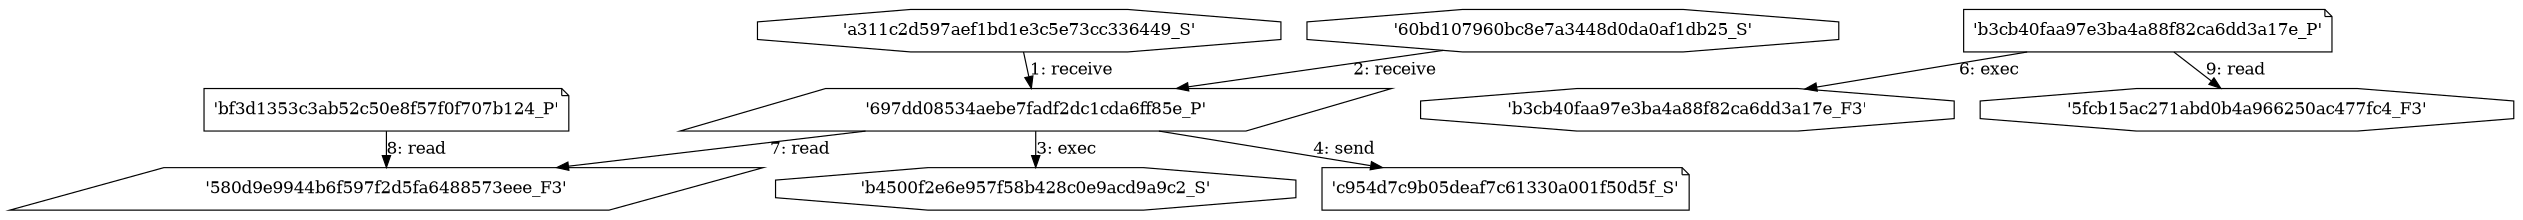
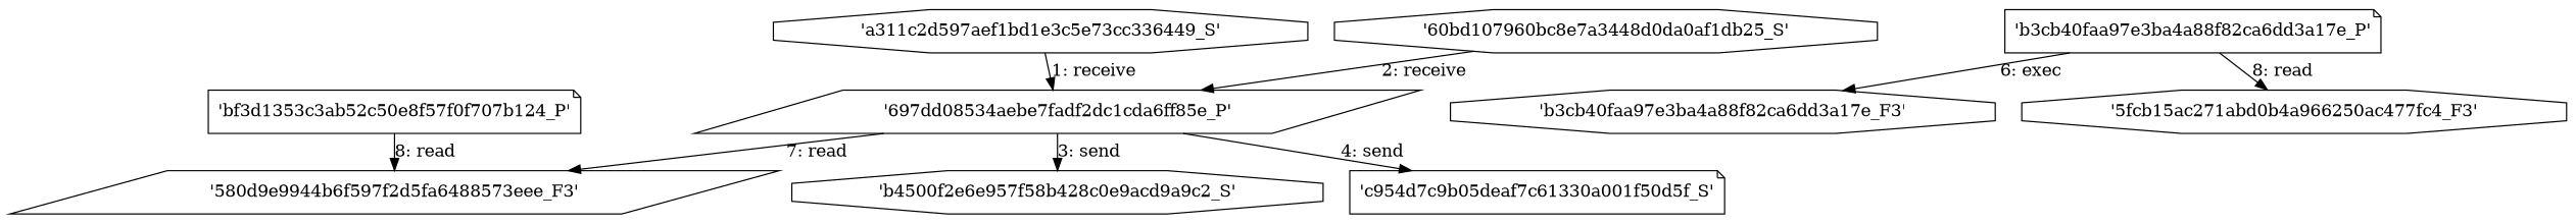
  digraph {
    engine=neato
    fixedsize=false
    fontsize=10
    nodesep=0.3
    rankdir=TB
    ranksep=0
    splines=true
    node [node_type=Socket shape=octagon]
    "'697dd08534aebe7fadf2dc1cda6ff85e_P'" [node_type=Process shape=parallelogram]
    "'b4500f2e6e957f58b428c0e9acd9a9c2_S'"
    "'c954d7c9b05deaf7c61330a001f50d5f_S'" [shape=note]
    "'580d9e9944b6f597f2d5fa6488573eee_F3'" [node_type=file shape=parallelogram]
    "'b3cb40faa97e3ba4a88f82ca6dd3a17e_P'" [node_type=Process shape=note]
    "'b3cb40faa97e3ba4a88f82ca6dd3a17e_F3'" [node_type=File]
    "'5fcb15ac271abd0b4a966250ac477fc4_F3'" [node_type=file]
    n8 [label="'a311c2d597aef1bd1e3c5e73cc336449_S'"]
    "'60bd107960bc8e7a3448d0da0af1db25_S'"
    "'bf3d1353c3ab52c50e8f57f0f707b124_P'" [node_type=Process shape=note]
-   "'697dd08534aebe7fadf2dc1cda6ff85e_P'" -> "'b4500f2e6e957f58b428c0e9acd9a9c2_S'" [label="3: exec"]
+   "'697dd08534aebe7fadf2dc1cda6ff85e_P'" -> "'b4500f2e6e957f58b428c0e9acd9a9c2_S'" [label="3: send"]
    "'697dd08534aebe7fadf2dc1cda6ff85e_P'" -> "'c954d7c9b05deaf7c61330a001f50d5f_S'" [label="4: send"]
    "'697dd08534aebe7fadf2dc1cda6ff85e_P'" -> "'580d9e9944b6f597f2d5fa6488573eee_F3'" [label="7: read"]
    "'b3cb40faa97e3ba4a88f82ca6dd3a17e_P'" -> "'b3cb40faa97e3ba4a88f82ca6dd3a17e_F3'" [label="6: exec"]
-   "'b3cb40faa97e3ba4a88f82ca6dd3a17e_P'" -> "'5fcb15ac271abd0b4a966250ac477fc4_F3'" [label="9: read"]
+   "'b3cb40faa97e3ba4a88f82ca6dd3a17e_P'" -> "'5fcb15ac271abd0b4a966250ac477fc4_F3'" [label="8: read"]
    n8 -> "'697dd08534aebe7fadf2dc1cda6ff85e_P'" [label="1: receive"]
    "'60bd107960bc8e7a3448d0da0af1db25_S'" -> "'697dd08534aebe7fadf2dc1cda6ff85e_P'" [label="2: receive"]
    "'bf3d1353c3ab52c50e8f57f0f707b124_P'" -> "'580d9e9944b6f597f2d5fa6488573eee_F3'" [label="8: read"]
  }
